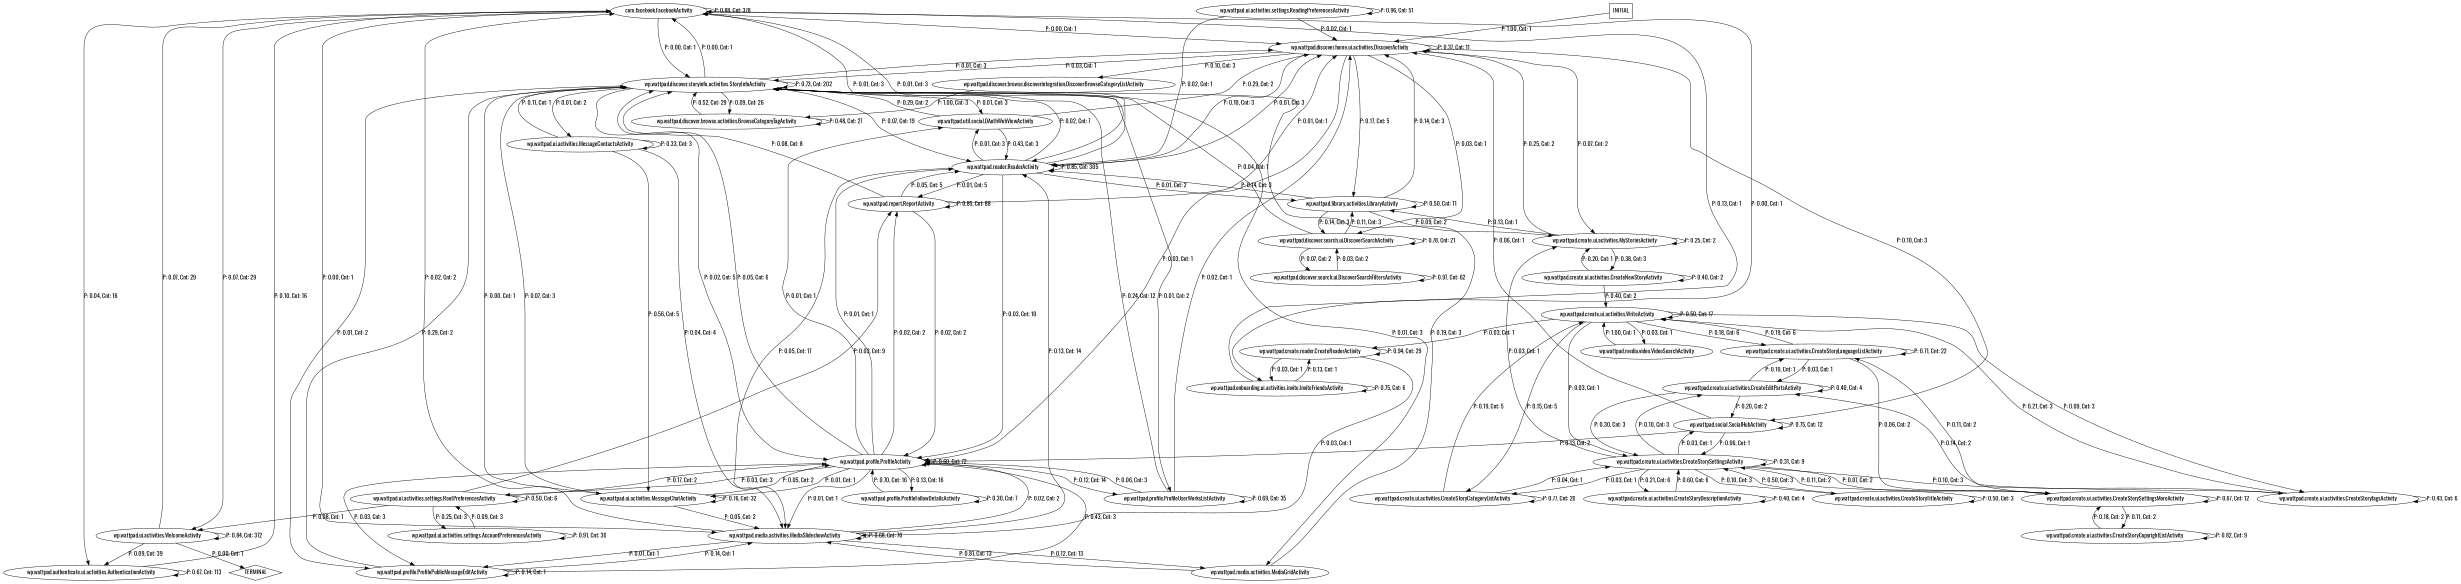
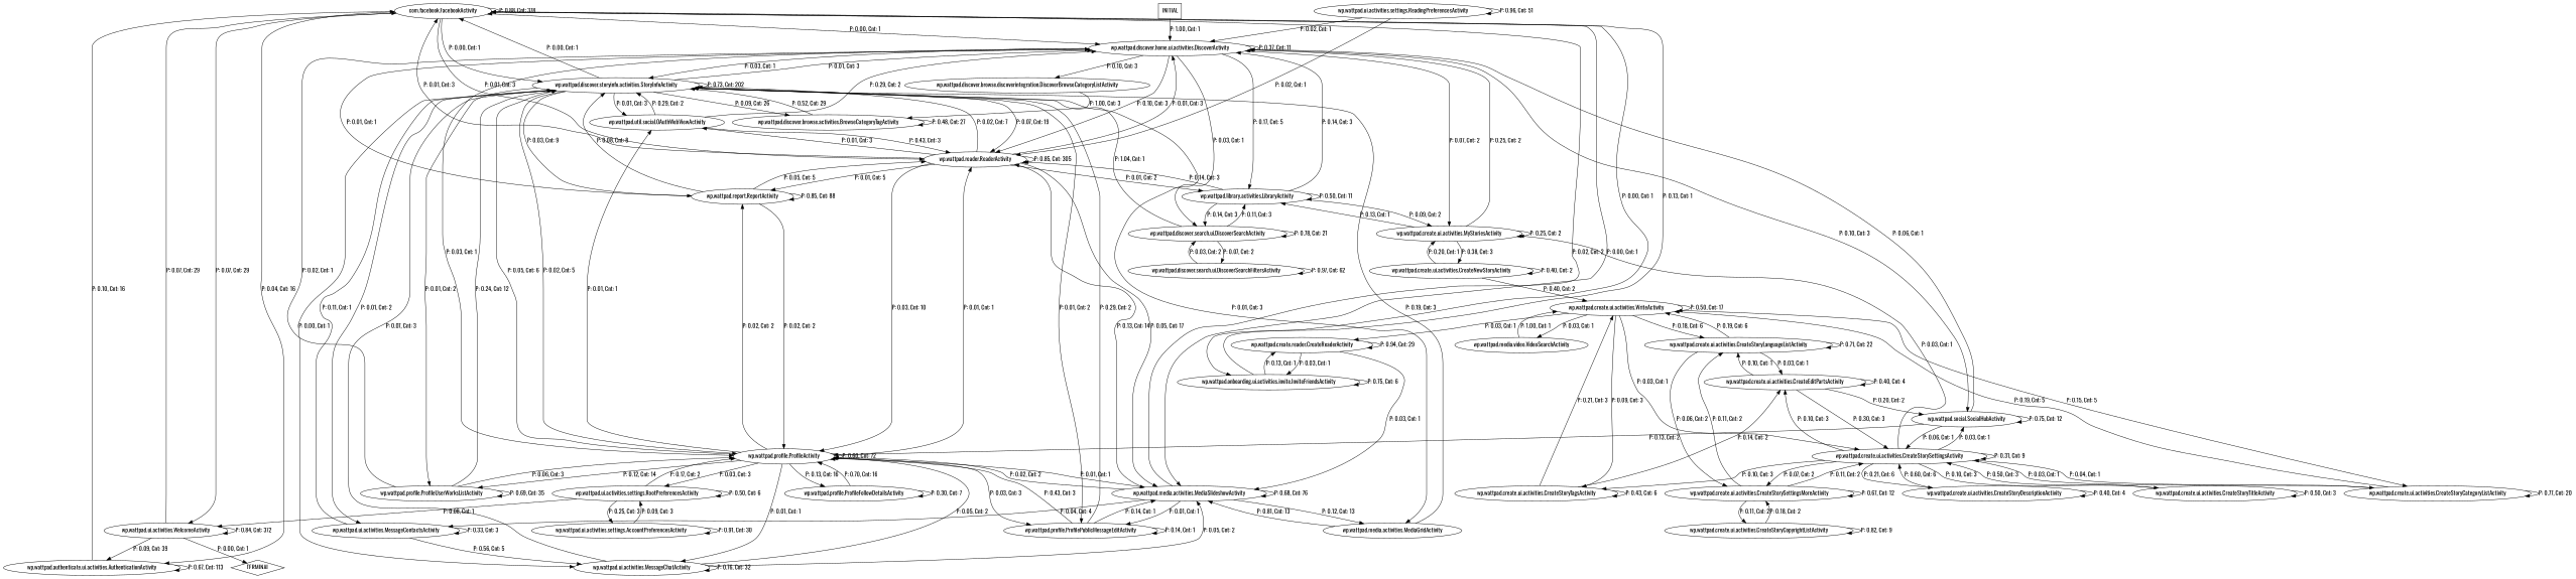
  digraph {
    fontname=Oswald
    node [fontname=Oswald]
    edge [fontname=Oswald]
    n1 [label="com.facebook.FacebookActivity"]
    n2 [label="wp.wattpad.authenticate.ui.activities.AuthenticationActivity"]
    n3 [label="wp.wattpad.discover.home.ui.activities.DiscoverActivity"]
    n4 [label="wp.wattpad.discover.storyinfo.activities.StoryInfoActivity"]
    n5 [label="wp.wattpad.media.activities.MediaSlideshowActivity"]
    n6 [label="wp.wattpad.onboarding.ui.activities.invite.InviteFriendsActivity"]
    n7 [label="wp.wattpad.reader.ReaderActivity"]
    n8 [label="wp.wattpad.ui.activities.WelcomeActivity"]
    n9 [label="wp.wattpad.create.ui.activities.MyStoriesActivity"]
    n10 [label="wp.wattpad.social.SocialHubActivity"]
    n11 [label="wp.wattpad.library.activities.LibraryActivity"]
    n12 [label="wp.wattpad.discover.browse.discoverintegration.DiscoverBrowseCategoryListActivity"]
    n13 [label="wp.wattpad.discover.search.ui.DiscoverSearchActivity"]
    n14 [label="wp.wattpad.profile.ProfileActivity"]
    n15 [label="wp.wattpad.discover.browse.activities.BrowseCategoryTagActivity"]
    n16 [label="wp.wattpad.media.activities.MediaGridActivity"]
    n17 [label="wp.wattpad.profile.ProfilePublicMessageEditActivity"]
    n18 [label="wp.wattpad.profile.ProfileUserWorksListActivity"]
    n19 [label="wp.wattpad.report.ReportActivity"]
    n20 [label="wp.wattpad.ui.activities.MessageChatActivity"]
    n21 [label="wp.wattpad.ui.activities.MessageContactsActivity"]
    n22 [label="wp.wattpad.util.social.OAuthWebViewActivity"]
    n23 [label="wp.wattpad.create.reader.CreateReaderActivity"]
    n24 [label=TERMINAL shape=diamond]
    n25 [label="wp.wattpad.create.ui.activities.CreateEditPartsActivity"]
    n26 [label="wp.wattpad.create.ui.activities.CreateStoryLanguageListActivity"]
    n27 [label="wp.wattpad.create.ui.activities.CreateStorySettingsActivity"]
    n28 [label="wp.wattpad.create.ui.activities.WriteActivity"]
    n29 [label="wp.wattpad.create.ui.activities.CreateStorySettingsMoreActivity"]
    n30 [label="wp.wattpad.create.ui.activities.CreateStoryTagsActivity"]
    n31 [label="wp.wattpad.create.ui.activities.CreateStoryCategoryListActivity"]
    n32 [label="wp.wattpad.create.ui.activities.CreateStoryDescriptionActivity"]
    n33 [label="wp.wattpad.create.ui.activities.CreateStoryTitleActivity"]
    n34 [label="wp.wattpad.create.ui.activities.CreateNewStoryActivity"]
    n35 [label="wp.wattpad.media.video.VideoSearchActivity"]
    n36 [label="wp.wattpad.create.ui.activities.CreateStoryCopyrightListActivity"]
    n37 [label="wp.wattpad.discover.search.ui.DiscoverSearchFiltersActivity"]
    n38 [label="wp.wattpad.profile.ProfileFollowDetailsActivity"]
    n39 [label="wp.wattpad.ui.activities.settings.RootPreferencesActivity"]
    n40 [label="wp.wattpad.ui.activities.settings.AccountPreferencesActivity"]
    n41 [label="wp.wattpad.ui.activities.settings.ReadingPreferencesActivity"]
    n42 [label=INITIAL shape=box]
    n1 -> n1 [label="P: 0.88, Cnt: 378"]
    n1 -> n2 [label="P: 0.04, Cnt: 16"]
    n1 -> n3 [label="P: 0.00, Cnt: 1"]
    n1 -> n4 [label="P: 0.00, Cnt: 1"]
    n1 -> n5 [label="P: 0.00, Cnt: 1"]
    n1 -> n6 [label="P: 0.00, Cnt: 1"]
    n1 -> n7 [label="P: 0.01, Cnt: 3"]
    n1 -> n8 [label="P: 0.07, Cnt: 29"]
    n2 -> n1 [label="P: 0.10, Cnt: 16"]
    n2 -> n2 [label="P: 0.67, Cnt: 113"]
    n3 -> n3 [label="P: 0.37, Cnt: 11"]
    n3 -> n4 [label="P: 0.03, Cnt: 1"]
    n3 -> n7 [label="P: 0.10, Cnt: 3"]
    n3 -> n9 [label="P: 0.07, Cnt: 2"]
    n3 -> n10 [label="P: 0.10, Cnt: 3"]
    n3 -> n11 [label="P: 0.17, Cnt: 5"]
    n3 -> n12 [label="P: 0.10, Cnt: 3"]
    n3 -> n13 [label="P: 0.03, Cnt: 1"]
    n3 -> n14 [label="P: 0.03, Cnt: 1"]
    n4 -> n1 [label="P: 0.00, Cnt: 1"]
    n4 -> n3 [label="P: 0.01, Cnt: 3"]
    n4 -> n4 [label="P: 0.73, Cnt: 202"]
    n4 -> n7 [label="P: 0.07, Cnt: 19"]
    n4 -> n14 [label="P: 0.02, Cnt: 5"]
    n4 -> n15 [label="P: 0.09, Cnt: 26"]
    n4 -> n16 [label="P: 0.01, Cnt: 3"]
    n4 -> n17 [label="P: 0.01, Cnt: 2"]
    n4 -> n18 [label="P: 0.01, Cnt: 2"]
-   n39 -> n19 [label="P: 0.03, Cnt: 9"]
+   n4 -> n19 [label="P: 0.03, Cnt: 9"]
    n4 -> n20 [label="P: 0.00, Cnt: 1"]
    n4 -> n21 [label="P: 0.01, Cnt: 2"]
    n4 -> n22 [label="P: 0.01, Cnt: 3"]
    n5 -> n1 [label="P: 0.02, Cnt: 2"]
    n5 -> n5 [label="P: 0.68, Cnt: 76"]
    n5 -> n7 [label="P: 0.13, Cnt: 14"]
    n5 -> n14 [label="P: 0.02, Cnt: 2"]
    n5 -> n16 [label="P: 0.12, Cnt: 13"]
    n5 -> n17 [label="P: 0.01, Cnt: 1"]
-   n21 -> n5 [label="P: 0.04, Cnt: 4"]
+   n5 -> n21 [label="P: 0.04, Cnt: 4"]
    n6 -> n1 [label="P: 0.13, Cnt: 1"]
    n6 -> n6 [label="P: 0.75, Cnt: 6"]
    n6 -> n23 [label="P: 0.13, Cnt: 1"]
    n7 -> n1 [label="P: 0.01, Cnt: 3"]
    n7 -> n3 [label="P: 0.01, Cnt: 3"]
    n7 -> n4 [label="P: 0.02, Cnt: 7"]
    n7 -> n5 [label="P: 0.05, Cnt: 17"]
    n7 -> n7 [label="P: 0.85, Cnt: 305"]
    n7 -> n11 [label="P: 0.01, Cnt: 2"]
    n7 -> n14 [label="P: 0.03, Cnt: 10"]
    n7 -> n19 [label="P: 0.01, Cnt: 5"]
    n7 -> n22 [label="P: 0.01, Cnt: 3"]
    n8 -> n1 [label="P: 0.07, Cnt: 29"]
    n8 -> n2 [label="P: 0.09, Cnt: 39"]
    n8 -> n8 [label="P: 0.84, Cnt: 372"]
    n8 -> n24 [label="P: 0.00, Cnt: 1"]
    n9 -> n3 [label="P: 0.25, Cnt: 2"]
    n9 -> n9 [label="P: 0.25, Cnt: 2"]
    n9 -> n11 [label="P: 0.13, Cnt: 1"]
    n9 -> n34 [label="P: 0.38, Cnt: 3"]
    n10 -> n3 [label="P: 0.06, Cnt: 1"]
    n10 -> n10 [label="P: 0.75, Cnt: 12"]
    n10 -> n14 [label="P: 0.13, Cnt: 2"]
    n10 -> n27 [label="P: 0.06, Cnt: 1"]
    n11 -> n3 [label="P: 0.14, Cnt: 3"]
    n11 -> n7 [label="P: 0.14, Cnt: 3"]
    n11 -> n9 [label="P: 0.09, Cnt: 2"]
    n11 -> n11 [label="P: 0.50, Cnt: 11"]
    n11 -> n13 [label="P: 0.14, Cnt: 3"]
    n12 -> n15 [label="P: 1.00, Cnt: 3"]
-   n13 -> n4 [label="P: 0.04, Cnt: 1"]
+   n13 -> n4 [label="P: 1.04, Cnt: 1"]
    n13 -> n11 [label="P: 0.11, Cnt: 3"]
    n13 -> n13 [label="P: 0.78, Cnt: 21"]
    n13 -> n37 [label="P: 0.07, Cnt: 2"]
    n14 -> n4 [label="P: 0.05, Cnt: 6"]
    n14 -> n5 [label="P: 0.01, Cnt: 1"]
    n14 -> n7 [label="P: 0.01, Cnt: 1"]
    n14 -> n14 [label="P: 0.60, Cnt: 72"]
    n14 -> n17 [label="P: 0.03, Cnt: 3"]
    n14 -> n18 [label="P: 0.12, Cnt: 14"]
    n14 -> n19 [label="P: 0.02, Cnt: 2"]
    n14 -> n20 [label="P: 0.01, Cnt: 1"]
    n14 -> n22 [label="P: 0.01, Cnt: 1"]
    n14 -> n38 [label="P: 0.13, Cnt: 16"]
    n14 -> n39 [label="P: 0.03, Cnt: 3"]
    n15 -> n4 [label="P: 0.52, Cnt: 29"]
    n15 -> n15 [label="P: 0.48, Cnt: 27"]
    n16 -> n4 [label="P: 0.19, Cnt: 3"]
    n16 -> n5 [label="P: 0.81, Cnt: 13"]
    n17 -> n4 [label="P: 0.29, Cnt: 2"]
    n17 -> n5 [label="P: 0.14, Cnt: 1"]
    n17 -> n14 [label="P: 0.43, Cnt: 3"]
    n17 -> n17 [label="P: 0.14, Cnt: 1"]
    n18 -> n3 [label="P: 0.02, Cnt: 1"]
    n18 -> n4 [label="P: 0.24, Cnt: 12"]
    n18 -> n14 [label="P: 0.06, Cnt: 3"]
    n18 -> n18 [label="P: 0.69, Cnt: 35"]
    n19 -> n3 [label="P: 0.01, Cnt: 1"]
    n19 -> n4 [label="P: 0.08, Cnt: 8"]
    n19 -> n7 [label="P: 0.05, Cnt: 5"]
    n19 -> n14 [label="P: 0.02, Cnt: 2"]
    n19 -> n19 [label="P: 0.85, Cnt: 88"]
    n20 -> n4 [label="P: 0.07, Cnt: 3"]
    n20 -> n5 [label="P: 0.05, Cnt: 2"]
    n20 -> n14 [label="P: 0.05, Cnt: 2"]
    n20 -> n20 [label="P: 0.76, Cnt: 32"]
    n21 -> n4 [label="P: 0.11, Cnt: 1"]
    n21 -> n20 [label="P: 0.56, Cnt: 5"]
    n21 -> n21 [label="P: 0.33, Cnt: 3"]
    n22 -> n3 [label="P: 0.29, Cnt: 2"]
    n22 -> n4 [label="P: 0.29, Cnt: 2"]
    n22 -> n7 [label="P: 0.43, Cnt: 3"]
    n23 -> n5 [label="P: 0.03, Cnt: 1"]
    n23 -> n6 [label="P: 0.03, Cnt: 1"]
    n23 -> n23 [label="P: 0.94, Cnt: 29"]
    n25 -> n10 [label="P: 0.20, Cnt: 2"]
    n25 -> n25 [label="P: 0.40, Cnt: 4"]
    n25 -> n26 [label="P: 0.10, Cnt: 1"]
    n25 -> n27 [label="P: 0.30, Cnt: 3"]
    n26 -> n25 [label="P: 0.03, Cnt: 1"]
    n26 -> n26 [label="P: 0.71, Cnt: 22"]
    n26 -> n28 [label="P: 0.19, Cnt: 6"]
    n26 -> n29 [label="P: 0.06, Cnt: 2"]
    n27 -> n9 [label="P: 0.03, Cnt: 1"]
    n27 -> n10 [label="P: 0.03, Cnt: 1"]
    n27 -> n25 [label="P: 0.10, Cnt: 3"]
    n27 -> n27 [label="P: 0.31, Cnt: 9"]
    n27 -> n29 [label="P: 0.07, Cnt: 2"]
    n27 -> n30 [label="P: 0.10, Cnt: 3"]
    n27 -> n31 [label="P: 0.03, Cnt: 1"]
    n27 -> n32 [label="P: 0.21, Cnt: 6"]
    n27 -> n33 [label="P: 0.10, Cnt: 3"]
    n28 -> n23 [label="P: 0.03, Cnt: 1"]
    n28 -> n26 [label="P: 0.18, Cnt: 6"]
    n28 -> n27 [label="P: 0.03, Cnt: 1"]
    n28 -> n28 [label="P: 0.50, Cnt: 17"]
    n28 -> n30 [label="P: 0.09, Cnt: 3"]
    n28 -> n31 [label="P: 0.15, Cnt: 5"]
    n28 -> n35 [label="P: 0.03, Cnt: 1"]
    n29 -> n26 [label="P: 0.11, Cnt: 2"]
    n29 -> n27 [label="P: 0.11, Cnt: 2"]
    n29 -> n29 [label="P: 0.67, Cnt: 12"]
    n29 -> n36 [label="P: 0.11, Cnt: 2"]
    n30 -> n25 [label="P: 0.14, Cnt: 2"]
    n30 -> n28 [label="P: 0.21, Cnt: 3"]
    n30 -> n30 [label="P: 0.43, Cnt: 6"]
    n31 -> n27 [label="P: 0.04, Cnt: 1"]
    n31 -> n28 [label="P: 0.19, Cnt: 5"]
    n31 -> n31 [label="P: 0.77, Cnt: 20"]
    n32 -> n27 [label="P: 0.60, Cnt: 6"]
    n32 -> n32 [label="P: 0.40, Cnt: 4"]
    n33 -> n27 [label="P: 0.50, Cnt: 3"]
    n33 -> n33 [label="P: 0.50, Cnt: 3"]
    n34 -> n9 [label="P: 0.20, Cnt: 1"]
    n34 -> n28 [label="P: 0.40, Cnt: 2"]
    n34 -> n34 [label="P: 0.40, Cnt: 2"]
    n35 -> n28 [label="P: 1.00, Cnt: 1"]
    n36 -> n29 [label="P: 0.18, Cnt: 2"]
    n36 -> n36 [label="P: 0.82, Cnt: 9"]
    n37 -> n13 [label="P: 0.03, Cnt: 2"]
    n37 -> n37 [label="P: 0.97, Cnt: 62"]
    n38 -> n14 [label="P: 0.70, Cnt: 16"]
    n38 -> n38 [label="P: 0.30, Cnt: 7"]
    n39 -> n8 [label="P: 0.08, Cnt: 1"]
    n39 -> n14 [label="P: 0.17, Cnt: 2"]
    n39 -> n39 [label="P: 0.50, Cnt: 6"]
    n39 -> n40 [label="P: 0.25, Cnt: 3"]
    n40 -> n39 [label="P: 0.09, Cnt: 3"]
    n40 -> n40 [label="P: 0.91, Cnt: 30"]
    n41 -> n3 [label="P: 0.02, Cnt: 1"]
    n41 -> n7 [label="P: 0.02, Cnt: 1"]
    n41 -> n41 [label="P: 0.96, Cnt: 51"]
    n42 -> n3 [label="P: 1.00, Cnt: 1"]
  }
